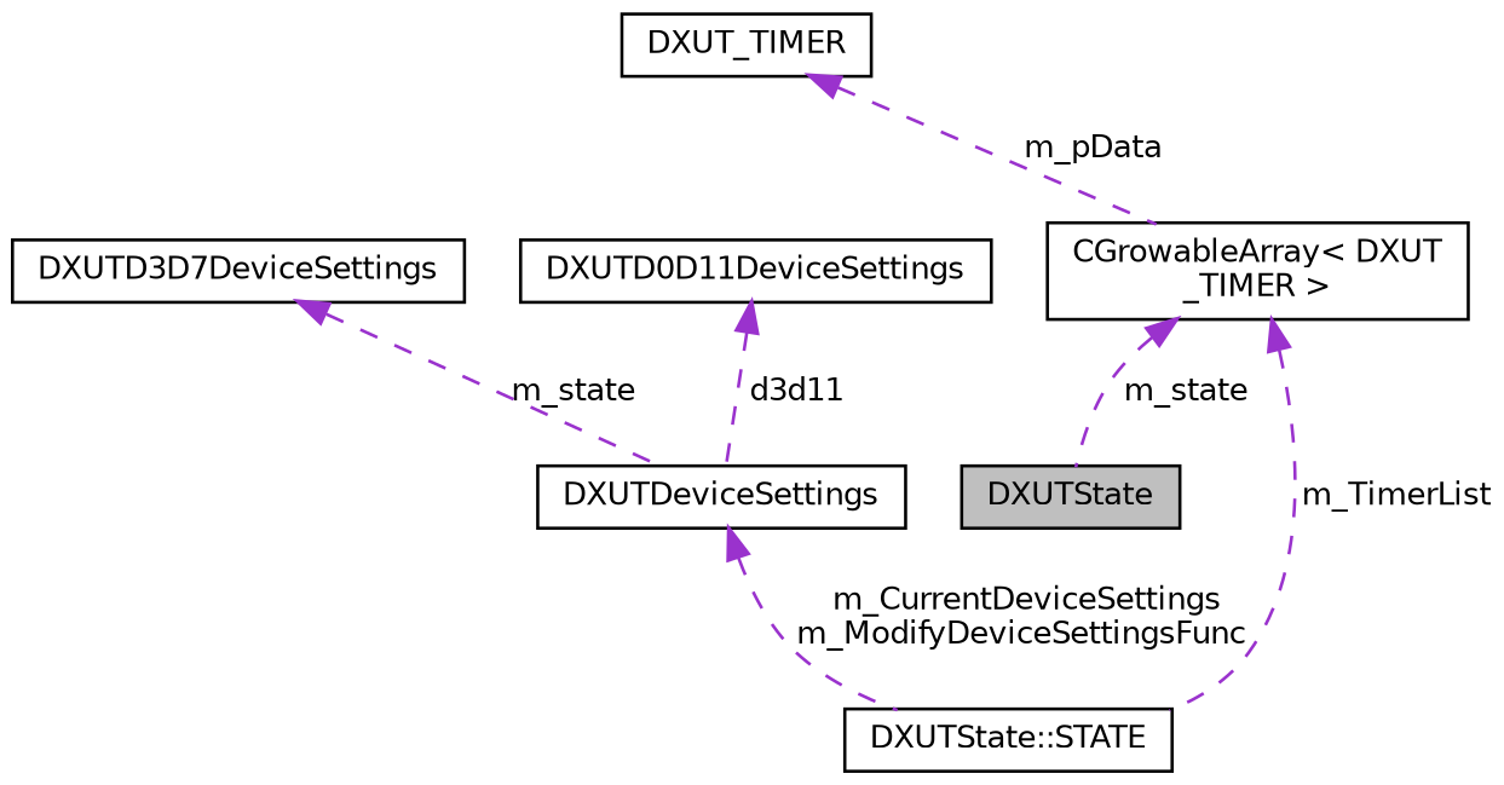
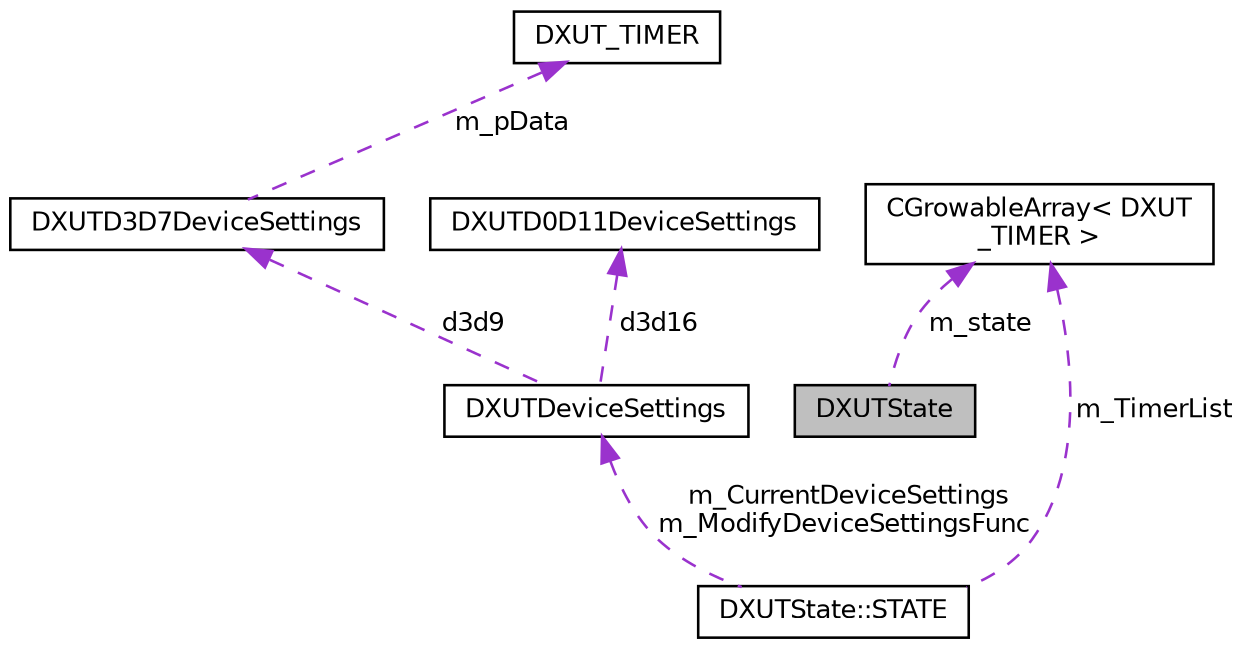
  digraph {
    node [color=black fillcolor=white fontname=Helvetica fontsize=10 shape=record style=filled]
    edge [color=darkorchid3 dir=back fontname=Helvetica fontsize=10 labelfontname=Helvetica labelfontsize=10 style=dashed]
    n1 [fillcolor=grey75 fontcolor=black height=0.2 label=DXUTState width=0.4]
    n2 [height=0.2 label="DXUTState::STATE" width=0.4]
    n3 [height=0.2 label="CGrowableArray\< DXUT\l_TIMER \>" width=0.4]
    n4 [height=0.2 label=DXUT_TIMER width=0.4]
    n5 [height=0.2 label=DXUTDeviceSettings width=0.4]
    n6 [height=0.2 label=DXUTD0D11DeviceSettings width=0.4]
    n7 [height=0.2 label=DXUTD3D7DeviceSettings width=0.4]
    n3 -> n1 [label=" m_state"]
    n3 -> n2 [label=" m_TimerList"]
-   n4 -> n3 [label=" m_pData"]
+   n4 -> n7 [label=" m_pData"]
    n5 -> n2 [label=" m_CurrentDeviceSettings\nm_ModifyDeviceSettingsFunc"]
-   n6 -> n5 [label=" d3d11"]
-   n7 -> n5 [label=" m_state"]
+   n6 -> n5 [label=" d3d16"]
+   n7 -> n5 [label=" d3d9"]
  }
